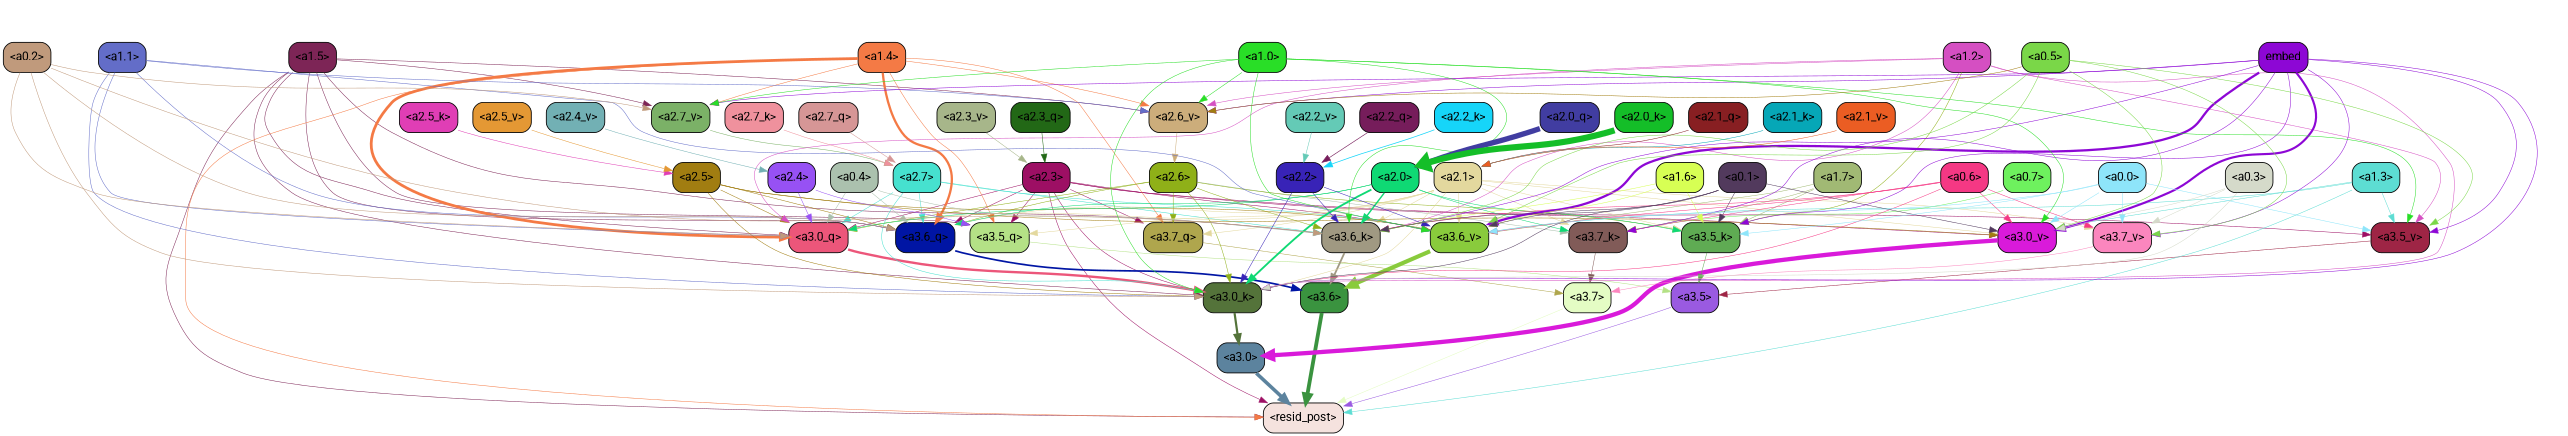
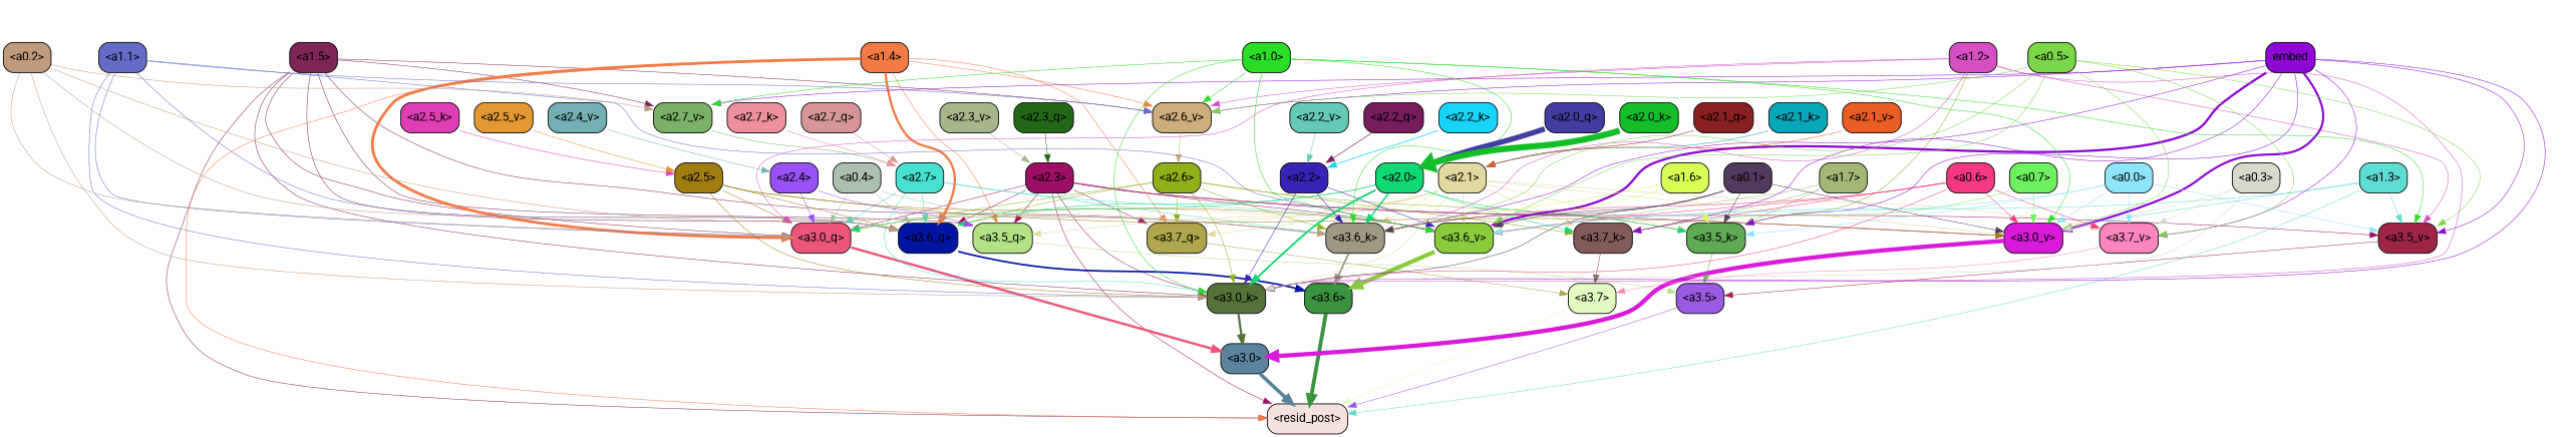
  strict digraph {
    fontname=Roboto
    splines=true
    node [color=black fontname=Roboto shape=box style="filled, rounded"]
    edge [color="#e3d89e" fontname=Roboto penwidth=0.6]
    "<a3.7>" [fillcolor="#e4fcc4"]
    "<resid_post>" [fillcolor="#f5e2de"]
    "<a3.6>" [fillcolor="#3a933f"]
    "<a3.5>" [fillcolor="#9a5ae1"]
    "<a3.0>" [fillcolor="#5c839e"]
    "<a2.3>" [fillcolor="#9d0f64"]
    "<a3.7_q>" [fillcolor="#afa64d"]
    "<a3.6_q>" [fillcolor="#0015a4"]
    "<a3.5_q>" [fillcolor="#b4e186"]
    "<a3.0_q>" [fillcolor="#ec567a"]
    "<a3.0_k>" [fillcolor="#54733a"]
    "<a3.6_v>" [fillcolor="#89cb3c"]
    "<a3.5_v>" [fillcolor="#9e2545"]
    "<a3.0_v>" [fillcolor="#d91ada"]
    "<a1.5>" [fillcolor="#7d2556"]
    "<a3.6_k>" [fillcolor="#a09982"]
    "<a2.7_v>" [fillcolor="#7bb167"]
    "<a2.6_v>" [fillcolor="#ccad7b"]
    "<a2.7>" [fillcolor="#46e1cf"]
    "<a2.6>" [fillcolor="#8fb018"]
    "<a3.7_k>" [fillcolor="#815b58"]
    "<a3.5_k>" [fillcolor="#5fab53"]
    "<a1.4>" [fillcolor="#f47a45"]
    "<a1.3>" [fillcolor="#5dddd3"]
    "<a3.7_v>" [fillcolor="#fb86be"]
    "<a2.1>" [fillcolor="#e3d89e"]
    "<a2.5>" [fillcolor="#a17d11"]
    "<a2.0>" [fillcolor="#0fd974"]
    "<a1.1>" [fillcolor="#636dc8"]
    "<a0.4>" [fillcolor="#abc1ae"]
    "<a0.2>" [fillcolor="#c09a7c"]
    "<a2.4>" [fillcolor="#9751f4"]
    "<a1.2>" [fillcolor="#d54fc2"]
    "<a1.7>" [fillcolor="#a1b974"]
    "<a0.7>" [fillcolor="#6ef15e"]
    "<a0.6>" [fillcolor="#f53884"]
    embed [fillcolor="#8d07d5"]
    "<a2.2>" [fillcolor="#3823b7"]
    "<a1.6>" [fillcolor="#d7ff54"]
    "<a1.0>" [fillcolor="#29de27"]
    "<a0.5>" [fillcolor="#7ad748"]
    "<a0.1>" [fillcolor="#523a5d"]
    "<a0.0>" [fillcolor="#8ee5fa"]
    "<a0.3>" [fillcolor="#d5daca"]
    "<a2.7_q>" [fillcolor="#d69696"]
    "<a2.3_q>" [fillcolor="#226816"]
    "<a2.2_q>" [fillcolor="#761d5b"]
    "<a2.1_q>" [fillcolor="#881f22"]
    "<a2.0_q>" [fillcolor="#413da1"]
    "<a2.7_k>" [fillcolor="#ef919d"]
    "<a2.5_k>" [fillcolor="#e03eb5"]
    "<a2.2_k>" [fillcolor="#16d5f9"]
    "<a2.1_k>" [fillcolor="#06a7b7"]
    "<a2.0_k>" [fillcolor="#14be28"]
    "<a2.5_v>" [fillcolor="#e49834"]
    "<a2.4_v>" [fillcolor="#72b0b4"]
    "<a2.3_v>" [fillcolor="#a7b68a"]
    "<a2.2_v>" [fillcolor="#64cab6"]
    "<a2.1_v>" [fillcolor="#eb5d23"]
    "<a3.7>" -> "<resid_post>" [color="#e4fcc4" penwidth=0.6239100098609924]
    "<a3.6>" -> "<resid_post>" [color="#3a933f" penwidth=4.569062113761902]
    "<a3.5>" -> "<resid_post>" [color="#9a5ae1"]
    "<a3.0>" -> "<resid_post>" [color="#5c839e" penwidth=4.283544182777405]
    "<a2.3>" -> "<resid_post>" [color="#9d0f64"]
    "<a2.3>" -> "<a3.7_q>" [color="#9d0f64"]
    "<a2.3>" -> "<a3.6_q>" [color="#9d0f64"]
    "<a2.3>" -> "<a3.5_q>" [color="#9d0f64"]
    "<a2.3>" -> "<a3.0_q>" [color="#9d0f64"]
    "<a2.3>" -> "<a3.0_k>" [color="#9d0f64"]
    "<a2.3>" -> "<a3.6_v>" [color="#9d0f64"]
    "<a2.3>" -> "<a3.5_v>" [color="#9d0f64"]
    "<a2.3>" -> "<a3.0_v>" [color="#9d0f64"]
    "<a3.7_q>" -> "<a3.7>" [color="#afa64d"]
    "<a3.6_q>" -> "<a3.6>" [color="#0015a4" penwidth=2.0344843566417694]
    "<a3.5_q>" -> "<a3.5>" [color="#b4e186"]
-   "<a3.0_q>" -> "<a3.0_k>" [color="#ec567a" penwidth=2.863015294075012]
+   "<a3.0_q>" -> "<a3.0>" [color="#ec567a" penwidth=2.863015294075012]
    "<a3.0_k>" -> "<a3.0>" [color="#54733a" penwidth=2.6323853135108948]
    "<a3.6_v>" -> "<a3.6>" [color="#89cb3c" penwidth=4.972373723983765]
    "<a3.5_v>" -> "<a3.5>" [color="#9e2545"]
    "<a3.0_v>" -> "<a3.0>" [color="#d91ada" penwidth=5.1638524532318115]
    "<a1.5>" -> "<resid_post>" [color="#7d2556"]
    "<a1.5>" -> "<a3.6_q>" [color="#7d2556"]
    "<a1.5>" -> "<a3.5_q>" [color="#7d2556"]
    "<a1.5>" -> "<a3.0_q>" [color="#7d2556"]
    "<a1.5>" -> "<a3.0_k>" [color="#7d2556"]
    "<a1.5>" -> "<a3.6_k>" [color="#7d2556"]
    "<a1.5>" -> "<a2.7_v>" [color="#7d2556"]
    "<a1.5>" -> "<a2.6_v>" [color="#7d2556"]
    "<a3.6_k>" -> "<a3.6>" [color="#a09982" penwidth=2.1770318150520325]
    "<a2.7_v>" -> "<a2.7>" [color="#7bb167"]
    "<a2.6_v>" -> "<a2.6>" [color="#ccad7b"]
    "<a2.7>" -> "<a3.6_q>" [color="#46e1cf"]
    "<a2.7>" -> "<a3.0_q>" [color="#46e1cf"]
    "<a2.7>" -> "<a3.0_k>" [color="#46e1cf"]
    "<a2.7>" -> "<a3.6_v>" [color="#46e1cf"]
    "<a2.7>" -> "<a3.6_k>" [color="#46e1cf"]
    "<a2.6>" -> "<a3.7_q>" [color="#8fb018"]
    "<a2.6>" -> "<a3.6_q>" [color="#8fb018"]
    "<a2.6>" -> "<a3.0_q>" [color="#8fb018"]
    "<a2.6>" -> "<a3.0_k>" [color="#8fb018"]
    "<a2.6>" -> "<a3.6_k>" [color="#8fb018"]
-   "<a2.6>" -> "<a3.7_k>" [color="#abc1ae"]
+   "<a2.6>" -> "<a3.7_k>" [color="#8fb018"]
    "<a2.6>" -> "<a3.5_k>" [color="#8fb018"]
    "<a3.7_k>" -> "<a3.7>" [color="#815b58"]
    "<a3.5_k>" -> "<a3.5>" [color="#5fab53"]
    "<a1.4>" -> "<resid_post>" [color="#f47a45"]
    "<a1.4>" -> "<a3.7_q>" [color="#f47a45"]
    "<a1.4>" -> "<a3.6_q>" [color="#f47a45" penwidth=2.7536282539367676]
    "<a1.4>" -> "<a3.5_q>" [color="#f47a45"]
    "<a1.4>" -> "<a3.0_q>" [color="#f47a45" penwidth=3.3369133472442627]
-   "<a1.4>" -> "<a2.7_v>" [color="#f47a45"]
    "<a1.4>" -> "<a2.6_v>" [color="#f47a45"]
    "<a1.3>" -> "<resid_post>" [color="#5dddd3"]
    "<a1.3>" -> "<a3.6_v>" [color="#5dddd3"]
    "<a1.3>" -> "<a3.5_v>" [color="#5dddd3"]
    "<a1.3>" -> "<a3.0_v>" [color="#5dddd3"]
    "<a3.7_v>" -> "<a3.7>" [color="#fb86be"]
    "<a2.1>" -> "<a3.7_q>"
    "<a2.1>" -> "<a3.6_q>"
    "<a2.1>" -> "<a3.5_q>"
    "<a2.1>" -> "<a3.0_q>"
    "<a2.1>" -> "<a3.0_k>"
    "<a2.1>" -> "<a3.6_v>"
    "<a2.1>" -> "<a3.0_v>"
    "<a2.1>" -> "<a3.6_k>"
    "<a2.1>" -> "<a3.7_k>"
    "<a2.1>" -> "<a3.5_k>"
    "<a2.1>" -> "<a3.7_v>"
    "<a2.5>" -> "<a3.6_q>" [color="#a17d11"]
    "<a2.5>" -> "<a3.0_q>" [color="#a17d11"]
    "<a2.5>" -> "<a3.0_k>" [color="#a17d11"]
    "<a2.5>" -> "<a3.6_v>" [color="#a17d11"]
    "<a2.5>" -> "<a3.0_v>" [color="#a17d11"]
    "<a2.0>" -> "<a3.6_q>" [color="#0fd974"]
    "<a2.0>" -> "<a3.0_q>" [color="#0fd974"]
    "<a2.0>" -> "<a3.0_k>" [color="#0fd974" penwidth=2.239806979894638]
    "<a2.0>" -> "<a3.6_k>" [color="#0fd974" penwidth=1.7047871947288513]
    "<a2.0>" -> "<a3.7_k>" [color="#0fd974"]
    "<a2.0>" -> "<a3.5_k>" [color="#0fd974"]
    "<a1.1>" -> "<a3.6_q>" [color="#636dc8"]
    "<a1.1>" -> "<a3.0_q>" [color="#636dc8"]
    "<a1.1>" -> "<a3.0_k>" [color="#636dc8"]
    "<a1.1>" -> "<a3.6_v>" [color="#636dc8"]
    "<a1.1>" -> "<a2.6_v>" [color="#636dc8"]
    "<a0.4>" -> "<a3.6_q>" [color="#abc1ae"]
    "<a0.4>" -> "<a3.0_q>" [color="#abc1ae"]
    "<a0.4>" -> "<a3.6_k>" [color="#abc1ae"]
    "<a0.2>" -> "<a3.6_q>" [color="#c09a7c"]
    "<a0.2>" -> "<a3.0_q>" [color="#c09a7c"]
    "<a0.2>" -> "<a3.0_k>" [color="#c09a7c"]
    "<a0.2>" -> "<a3.6_k>" [color="#c09a7c"]
    "<a0.2>" -> "<a2.7_v>" [color="#c09a7c"]
    "<a2.4>" -> "<a3.5_q>" [color="#9751f4"]
    "<a2.4>" -> "<a3.0_q>" [color="#9751f4"]
    "<a1.2>" -> "<a3.0_q>" [color="#d54fc2"]
    "<a1.2>" -> "<a3.0_k>" [color="#d54fc2"]
    "<a1.2>" -> "<a3.5_v>" [color="#d54fc2"]
    "<a1.2>" -> "<a3.6_k>" [color="#d54fc2"]
    "<a1.2>" -> "<a2.6_v>" [color="#d54fc2"]
    "<a1.2>" -> "<a3.5_k>" [color="#8fb018"]
    "<a1.7>" -> "<a3.6_v>" [color="#a1b974"]
    "<a1.7>" -> "<a3.7_k>" [color="#a1b974"]
    "<a1.7>" -> "<a3.5_k>" [color="#a1b974"]
+   "<a0.7>" -> "<a3.0_v>" [color="#6ef15e"]
    "<a0.7>" -> "<a3.7_k>" [color="#6ef15e"]
    "<a0.6>" -> "<a3.0_k>" [color="#f53884"]
    "<a0.6>" -> "<a3.6_v>" [color="#f53884"]
    "<a0.6>" -> "<a3.0_v>" [color="#f53884"]
    "<a0.6>" -> "<a3.6_k>" [color="#f53884"]
    "<a0.6>" -> "<a3.7_k>" [color="#f53884"]
    "<a0.6>" -> "<a3.7_v>" [color="#f53884"]
    embed -> "<a3.0_k>" [color="#8d07d5"]
    embed -> "<a3.6_v>" [color="#8d07d5" penwidth=2.7369276881217957]
    embed -> "<a3.5_v>" [color="#8d07d5"]
    embed -> "<a3.0_v>" [color="#8d07d5" penwidth=2.5778204202651978]
    embed -> "<a3.6_k>" [color="#8d07d5"]
    embed -> "<a2.7_v>" [color="#8d07d5"]
    embed -> "<a2.6_v>" [color="#8d07d5"]
    embed -> "<a3.7_k>" [color="#8d07d5"]
    embed -> "<a3.5_k>" [color="#8d07d5"]
    embed -> "<a3.7_v>" [color="#8d07d5"]
    "<a2.2>" -> "<a3.0_k>" [color="#3823b7"]
    "<a2.2>" -> "<a3.6_v>" [color="#3823b7"]
    "<a2.2>" -> "<a3.6_k>" [color="#3823b7"]
    "<a1.6>" -> "<a3.6_v>" [color="#d7ff54"]
    "<a1.6>" -> "<a3.6_k>" [color="#d7ff54"]
    "<a1.6>" -> "<a3.5_k>" [color="#d7ff54"]
    "<a1.0>" -> "<a3.0_k>" [color="#29de27"]
    "<a1.0>" -> "<a3.6_v>" [color="#29de27"]
    "<a1.0>" -> "<a3.5_v>" [color="#29de27"]
    "<a1.0>" -> "<a3.0_v>" [color="#29de27"]
    "<a1.0>" -> "<a3.6_k>" [color="#29de27"]
    "<a1.0>" -> "<a2.7_v>" [color="#29de27"]
    "<a1.0>" -> "<a2.6_v>" [color="#29de27"]
    "<a0.5>" -> "<a3.6_v>" [color="#7ad748"]
    "<a0.5>" -> "<a3.5_v>" [color="#7ad748"]
    "<a0.5>" -> "<a3.0_v>" [color="#7ad748"]
    "<a0.5>" -> "<a3.6_k>" [color="#7ad748"]
-   "<a0.5>" -> "<a2.6_v>" [color="#a17d11"]
+   "<a0.5>" -> "<a2.6_v>" [color="#7ad748"]
    "<a0.5>" -> "<a3.7_v>" [color="#7ad748"]
    "<a0.1>" -> "<a3.0_k>" [color="#523a5d"]
    "<a0.1>" -> "<a3.6_v>" [color="#523a5d"]
    "<a0.1>" -> "<a3.0_v>" [color="#523a5d"]
    "<a0.1>" -> "<a3.6_k>" [color="#523a5d"]
    "<a0.1>" -> "<a3.5_k>" [color="#523a5d"]
    "<a0.0>" -> "<a3.6_v>" [color="#8ee5fa"]
    "<a0.0>" -> "<a3.5_v>" [color="#8ee5fa"]
    "<a0.0>" -> "<a3.0_v>" [color="#8ee5fa"]
    "<a0.0>" -> "<a3.5_k>" [color="#8ee5fa"]
    "<a0.0>" -> "<a3.7_v>" [color="#8ee5fa"]
    "<a0.3>" -> "<a3.0_k>" [color="#d5daca"]
    "<a0.3>" -> "<a3.0_v>" [color="#d5daca"]
    "<a0.3>" -> "<a3.7_v>" [color="#d5daca"]
    "<a2.7_q>" -> "<a2.7>" [color="#d69696"]
    "<a2.3_q>" -> "<a2.3>" [color="#226816"]
    "<a2.2_q>" -> "<a2.2>" [color="#761d5b" penwidth=0.7441773414611816]
    "<a2.1_q>" -> "<a2.1>" [color="#881f22"]
    "<a2.0_q>" -> "<a2.0>" [color="#413da1" penwidth=6.422367453575134]
    "<a2.7_k>" -> "<a2.7>" [color="#ef919d"]
    "<a2.5_k>" -> "<a2.5>" [color="#e03eb5"]
    "<a2.2_k>" -> "<a2.2>" [color="#16d5f9" penwidth=0.8810110092163086]
    "<a2.1_k>" -> "<a2.1>" [color="#06a7b7"]
    "<a2.0_k>" -> "<a2.0>" [color="#14be28" penwidth=7.398894429206848]
    "<a2.5_v>" -> "<a2.5>" [color="#e49834"]
    "<a2.4_v>" -> "<a2.4>" [color="#72b0b4"]
    "<a2.3_v>" -> "<a2.3>" [color="#a7b68a"]
    "<a2.2_v>" -> "<a2.2>" [color="#64cab6"]
    "<a2.1_v>" -> "<a2.1>" [color="#eb5d23"]
  }
